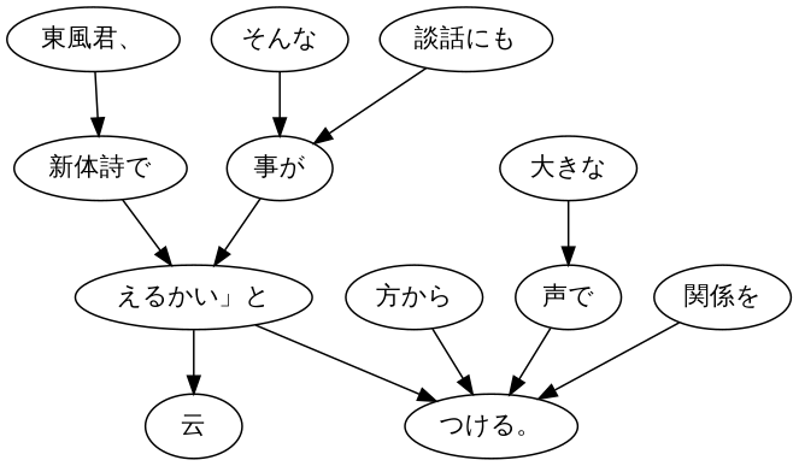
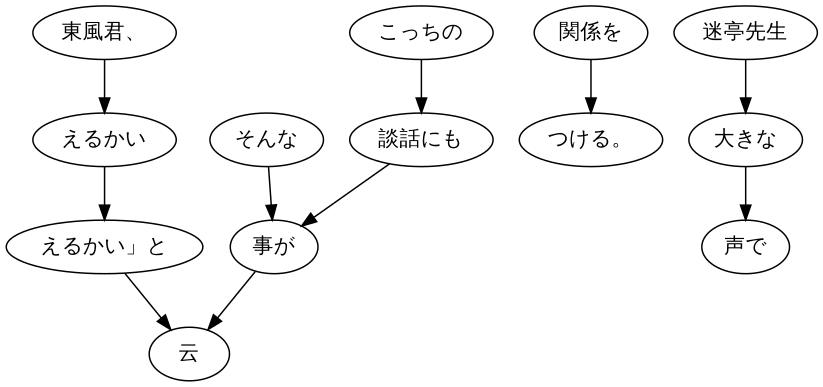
  digraph {
    n1 [label="東風君、"]
-   n2 [label="新体詩で"]
+   n2 [label="えるかい"]
    n3 [label="えるかい」と"]
    n4 [label="云"]
    n5 [label="つける。"]
    n6 [label="そんな"]
    n7 [label="事が"]
-   n8 [label="方から"]
+   n9 [label="迷亭先生"]
    n10 [label="大きな"]
    n11 [label="声で"]
+   n12 [label="こっちの"]
    n13 [label="談話にも"]
    n14 [label="関係を"]
    n1 -> n2
    n2 -> n3
    n3 -> n4
-   n3 -> n5
    n6 -> n7
-   n7 -> n3
-   n8 -> n5
+   n7 -> n4
+   n9 -> n10
    n10 -> n11
-   n11 -> n5
+   n12 -> n13
    n13 -> n7
    n14 -> n5
  }
